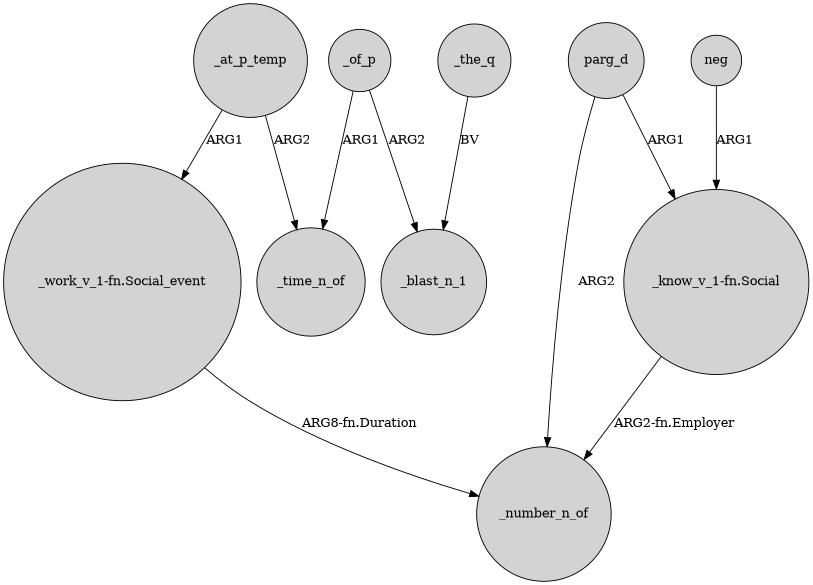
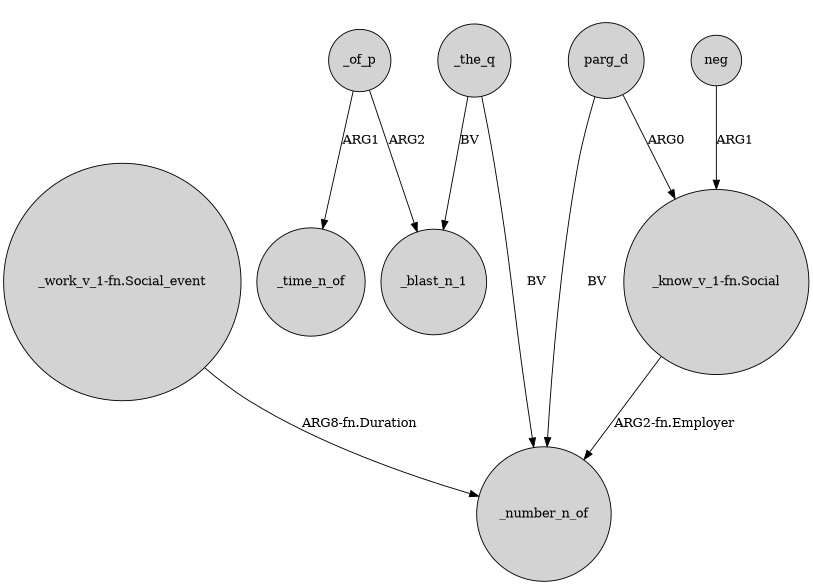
  digraph {
    node [shape=circle style=filled]
    _of_p
    _time_n_of
    _blast_n_1
    n4 [label="_know_v_1-fn.Social"]
    _number_n_of
-   _at_p_temp
    "_work_v_1-fn.Social_event"
    _the_q
    parg_d
    neg
    _of_p -> _time_n_of [label=ARG1]
    _of_p -> _blast_n_1 [label=ARG2]
    n4 -> _number_n_of [label="ARG2-fn.Employer"]
-   _at_p_temp -> _time_n_of [label=ARG2]
-   _at_p_temp -> "_work_v_1-fn.Social_event" [label=ARG1]
    "_work_v_1-fn.Social_event" -> _number_n_of [label="ARG8-fn.Duration"]
    _the_q -> _blast_n_1 [label=BV]
-   parg_d -> n4 [label=ARG1]
-   parg_d -> _number_n_of [label=ARG2]
+   _the_q -> _number_n_of [label=BV]
+   parg_d -> n4 [label=ARG0]
+   parg_d -> _number_n_of [label=BV]
    neg -> n4 [label=ARG1]
  }
